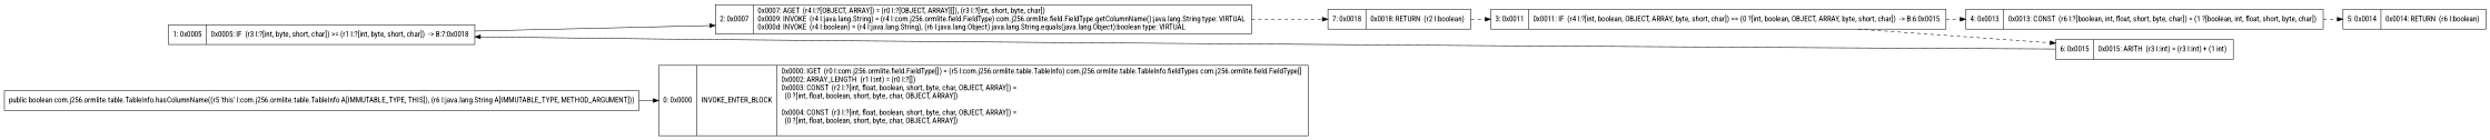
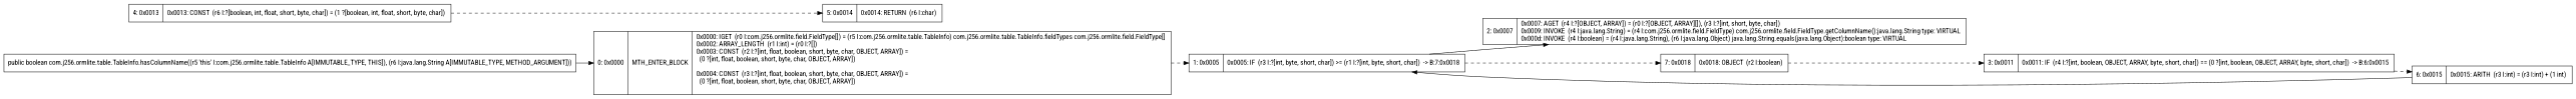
  digraph {
    fontname="Roboto Condensed"
    rankdir=LR
    node [fontname="Roboto Condensed" shape=record]
    edge [fontname="Roboto Condensed" style=dashed]
-   n1 [label="{0\:\ 0x0000|INVOKE_ENTER_BLOCK\l|0x0000: IGET  (r0 I:com.j256.ormlite.field.FieldType[]) = (r5 I:com.j256.ormlite.table.TableInfo) com.j256.ormlite.table.TableInfo.fieldTypes com.j256.ormlite.field.FieldType[] \l0x0002: ARRAY_LENGTH  (r1 I:int) = (r0 I:?[]) \l0x0003: CONST  (r2 I:?[int, float, boolean, short, byte, char, OBJECT, ARRAY]) = \l  (0 ?[int, float, boolean, short, byte, char, OBJECT, ARRAY])\l \l0x0004: CONST  (r3 I:?[int, float, boolean, short, byte, char, OBJECT, ARRAY]) = \l  (0 ?[int, float, boolean, short, byte, char, OBJECT, ARRAY])\l \l}"]
+   n1 [label="{0\:\ 0x0000|MTH_ENTER_BLOCK\l|0x0000: IGET  (r0 I:com.j256.ormlite.field.FieldType[]) = (r5 I:com.j256.ormlite.table.TableInfo) com.j256.ormlite.table.TableInfo.fieldTypes com.j256.ormlite.field.FieldType[] \l0x0002: ARRAY_LENGTH  (r1 I:int) = (r0 I:?[]) \l0x0003: CONST  (r2 I:?[int, float, boolean, short, byte, char, OBJECT, ARRAY]) = \l  (0 ?[int, float, boolean, short, byte, char, OBJECT, ARRAY])\l \l0x0004: CONST  (r3 I:?[int, float, boolean, short, byte, char, OBJECT, ARRAY]) = \l  (0 ?[int, float, boolean, short, byte, char, OBJECT, ARRAY])\l \l}"]
    n2 [label="{1\:\ 0x0005|0x0005: IF  (r3 I:?[int, byte, short, char]) \>= (r1 I:?[int, byte, short, char])  \-\> B:7:0x0018 \l}"]
    n3 [label="{2\:\ 0x0007|0x0007: AGET  (r4 I:?[OBJECT, ARRAY]) = (r0 I:?[OBJECT, ARRAY][]), (r3 I:?[int, short, byte, char]) \l0x0009: INVOKE  (r4 I:java.lang.String) = (r4 I:com.j256.ormlite.field.FieldType) com.j256.ormlite.field.FieldType.getColumnName():java.lang.String type: VIRTUAL \l0x000d: INVOKE  (r4 I:boolean) = (r4 I:java.lang.String), (r6 I:java.lang.Object) java.lang.String.equals(java.lang.Object):boolean type: VIRTUAL \l}"]
-   n4 [label="{7\:\ 0x0018|0x0018: RETURN  (r2 I:boolean) \l}"]
+   n4 [label="{7\:\ 0x0018|0x0018: OBJECT  (r2 I:boolean) \l}"]
    n5 [label="{3\:\ 0x0011|0x0011: IF  (r4 I:?[int, boolean, OBJECT, ARRAY, byte, short, char]) == (0 ?[int, boolean, OBJECT, ARRAY, byte, short, char])  \-\> B:6:0x0015 \l}"]
    n6 [label="{4\:\ 0x0013|0x0013: CONST  (r6 I:?[boolean, int, float, short, byte, char]) = (1 ?[boolean, int, float, short, byte, char]) \l}"]
    n7 [label="{6\:\ 0x0015|0x0015: ARITH  (r3 I:int) = (r3 I:int) + (1 int) \l}"]
-   n8 [label="{5\:\ 0x0014|0x0014: RETURN  (r6 I:boolean) \l}"]
+   n8 [label="{5\:\ 0x0014|0x0014: RETURN  (r6 I:char) \l}"]
    n9 [label="{public boolean com.j256.ormlite.table.TableInfo.hasColumnName((r5 'this' I:com.j256.ormlite.table.TableInfo A[IMMUTABLE_TYPE, THIS]), (r6 I:java.lang.String A[IMMUTABLE_TYPE, METHOD_ARGUMENT])) }"]
+   n1 -> n2
    n2 -> n3 [style=solid]
-   n3 -> n4
+   n2 -> n4
    n4 -> n5
-   n5 -> n6
    n5 -> n7
    n6 -> n8
    n7 -> n2 [style=solid]
    n9 -> n1 [style=solid]
  }
